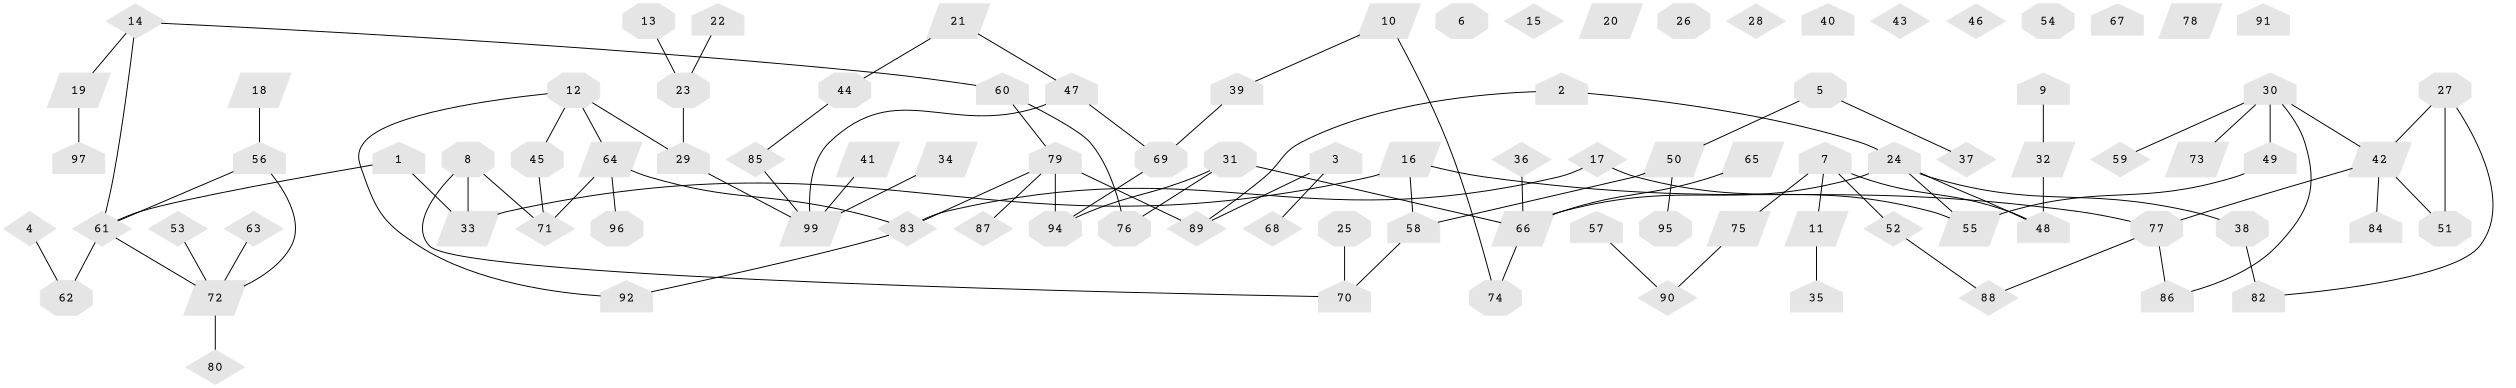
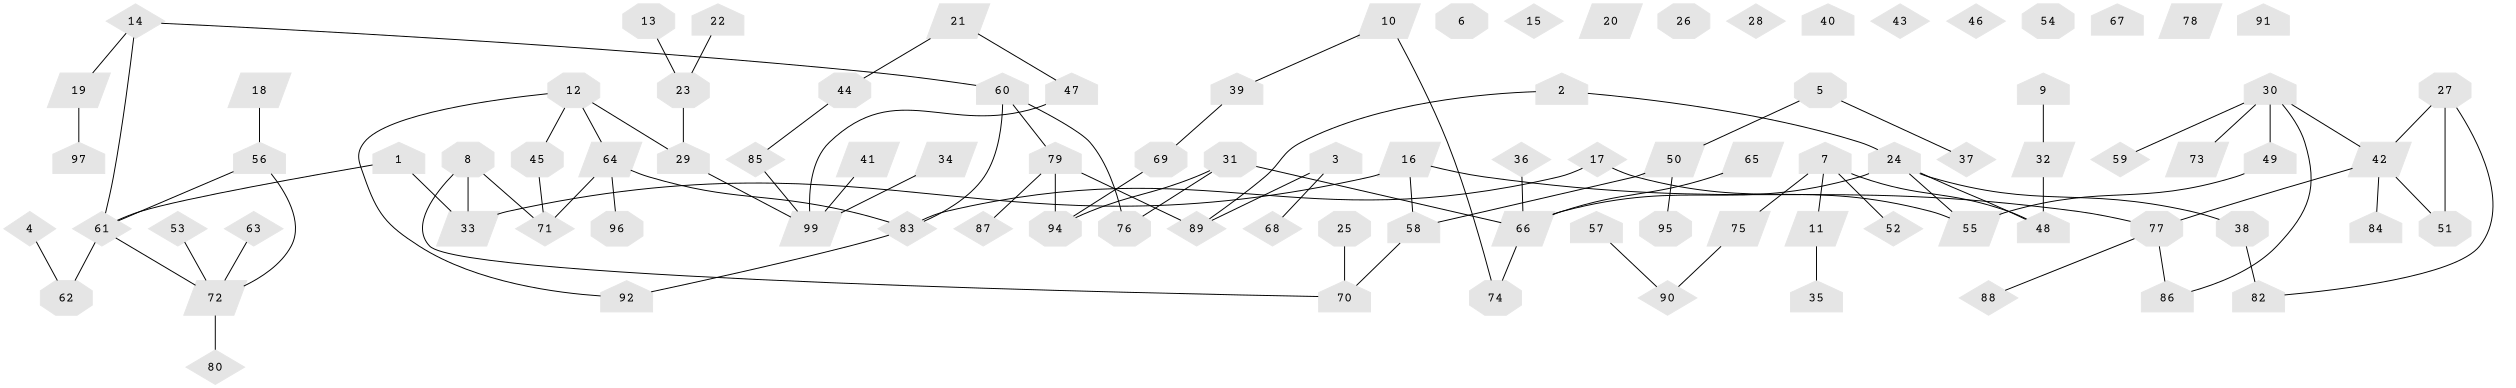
  graph {
    fontname="Courier Prime"
    node [color=gray90 fontname="Courier Prime" shape=house style=filled]
    edge [fontname="Courier Prime"]
    33 [shape=parallelogram]
    1
    61 [shape=diamond]
    62 [shape=octagon]
    72 [shape=parallelogram]
    2
    24
    89 [shape=diamond]
    48
    55 [shape=parallelogram]
    66 [shape=parallelogram]
    38 [shape=octagon]
    3
    68 [shape=diamond]
    4 [shape=diamond]
    5 [shape=octagon]
    37 [shape=diamond]
    50 [shape=parallelogram]
    58
    95 [shape=octagon]
    6 [shape=octagon]
    11 [shape=parallelogram]
    7
    52 [shape=diamond]
    75 [shape=parallelogram]
    35
    88 [shape=diamond]
    90 [shape=diamond]
    8 [shape=octagon]
    70
    71 [shape=diamond]
    32 [shape=parallelogram]
    9
    10 [shape=parallelogram]
    39
    74 [shape=octagon]
    69 [shape=octagon]
    12 [shape=octagon]
    29
    45 [shape=octagon]
    64 [shape=parallelogram]
    92
    n43 [label=99 shape=parallelogram]
    83 [shape=diamond]
    96 [shape=octagon]
    13 [shape=octagon]
    23 [shape=octagon]
    14 [shape=diamond]
    19 [shape=parallelogram]
    60
    97
    76 [shape=octagon]
    79
    15 [shape=diamond]
    16 [shape=parallelogram]
    77 [shape=octagon]
    86
    17 [shape=diamond]
    18 [shape=parallelogram]
    56
    20 [shape=parallelogram]
    21 [shape=parallelogram]
    44 [shape=octagon]
    47
    85 [shape=diamond]
    22
    25 [shape=octagon]
    26 [shape=octagon]
    27 [shape=octagon]
    82
    42 [shape=parallelogram]
    51 [shape=octagon]
    84
    28 [shape=diamond]
    30
    49
    59 [shape=diamond]
    73 [shape=parallelogram]
    31 [shape=octagon]
    94 [shape=octagon]
    41 [shape=parallelogram]
    34 [shape=parallelogram]
    36 [shape=diamond]
    40
    43 [shape=diamond]
    46 [shape=diamond]
    53 [shape=diamond]
    80 [shape=diamond]
    54 [shape=octagon]
    57
    87 [shape=diamond]
    63 [shape=diamond]
    65 [shape=parallelogram]
    67
    78 [shape=parallelogram]
    91
    1 -- 33
    1 -- 61
    61 -- 62
    61 -- 72
    72 -- 80
    2 -- 24
    2 -- 89
    24 -- 48
    24 -- 55
    24 -- 66
    24 -- 38
    66 -- 74
    38 -- 82
    3 -- 89
    3 -- 68
    4 -- 62
    5 -- 37
    5 -- 50
    50 -- 58
    50 -- 95
    58 -- 70
    11 -- 35
    7 -- 48
    7 -- 11
    7 -- 52
    7 -- 75
-   52 -- 88
    75 -- 90
    8 -- 33
    8 -- 70
    8 -- 71
    32 -- 48
    9 -- 32
    10 -- 39
    10 -- 74
    39 -- 69
    69 -- 94
    12 -- 29
    12 -- 45
    12 -- 64
    12 -- 92
    29 -- n43
    45 -- 71
    64 -- 71
    64 -- 83
    64 -- 96
    83 -- 92
    13 -- 23
    23 -- 29
    14 -- 61
    14 -- 19
    14 -- 60
    19 -- 97
-   79 -- 83
+   60 -- 83
    60 -- 76
    60 -- 79
    79 -- 89
    79 -- 94
    79 -- 87
    16 -- 33
    16 -- 58
    16 -- 77
    77 -- 88
    77 -- 86
    17 -- 55
    17 -- 83
    18 -- 56
    56 -- 61
    56 -- 72
    21 -- 44
    21 -- 47
    44 -- 85
-   47 -- 69
    47 -- n43
    85 -- n43
    22 -- 23
    25 -- 70
    27 -- 82
    27 -- 42
    27 -- 51
    42 -- 77
    42 -- 51
    42 -- 84
    30 -- 86
    30 -- 42
    30 -- 49
    30 -- 59
    30 -- 73
    49 -- 55
    31 -- 66
    31 -- 76
    31 -- 94
    41 -- n43
    34 -- n43
    36 -- 66
    53 -- 72
    57 -- 90
    63 -- 72
    65 -- 66
  }
